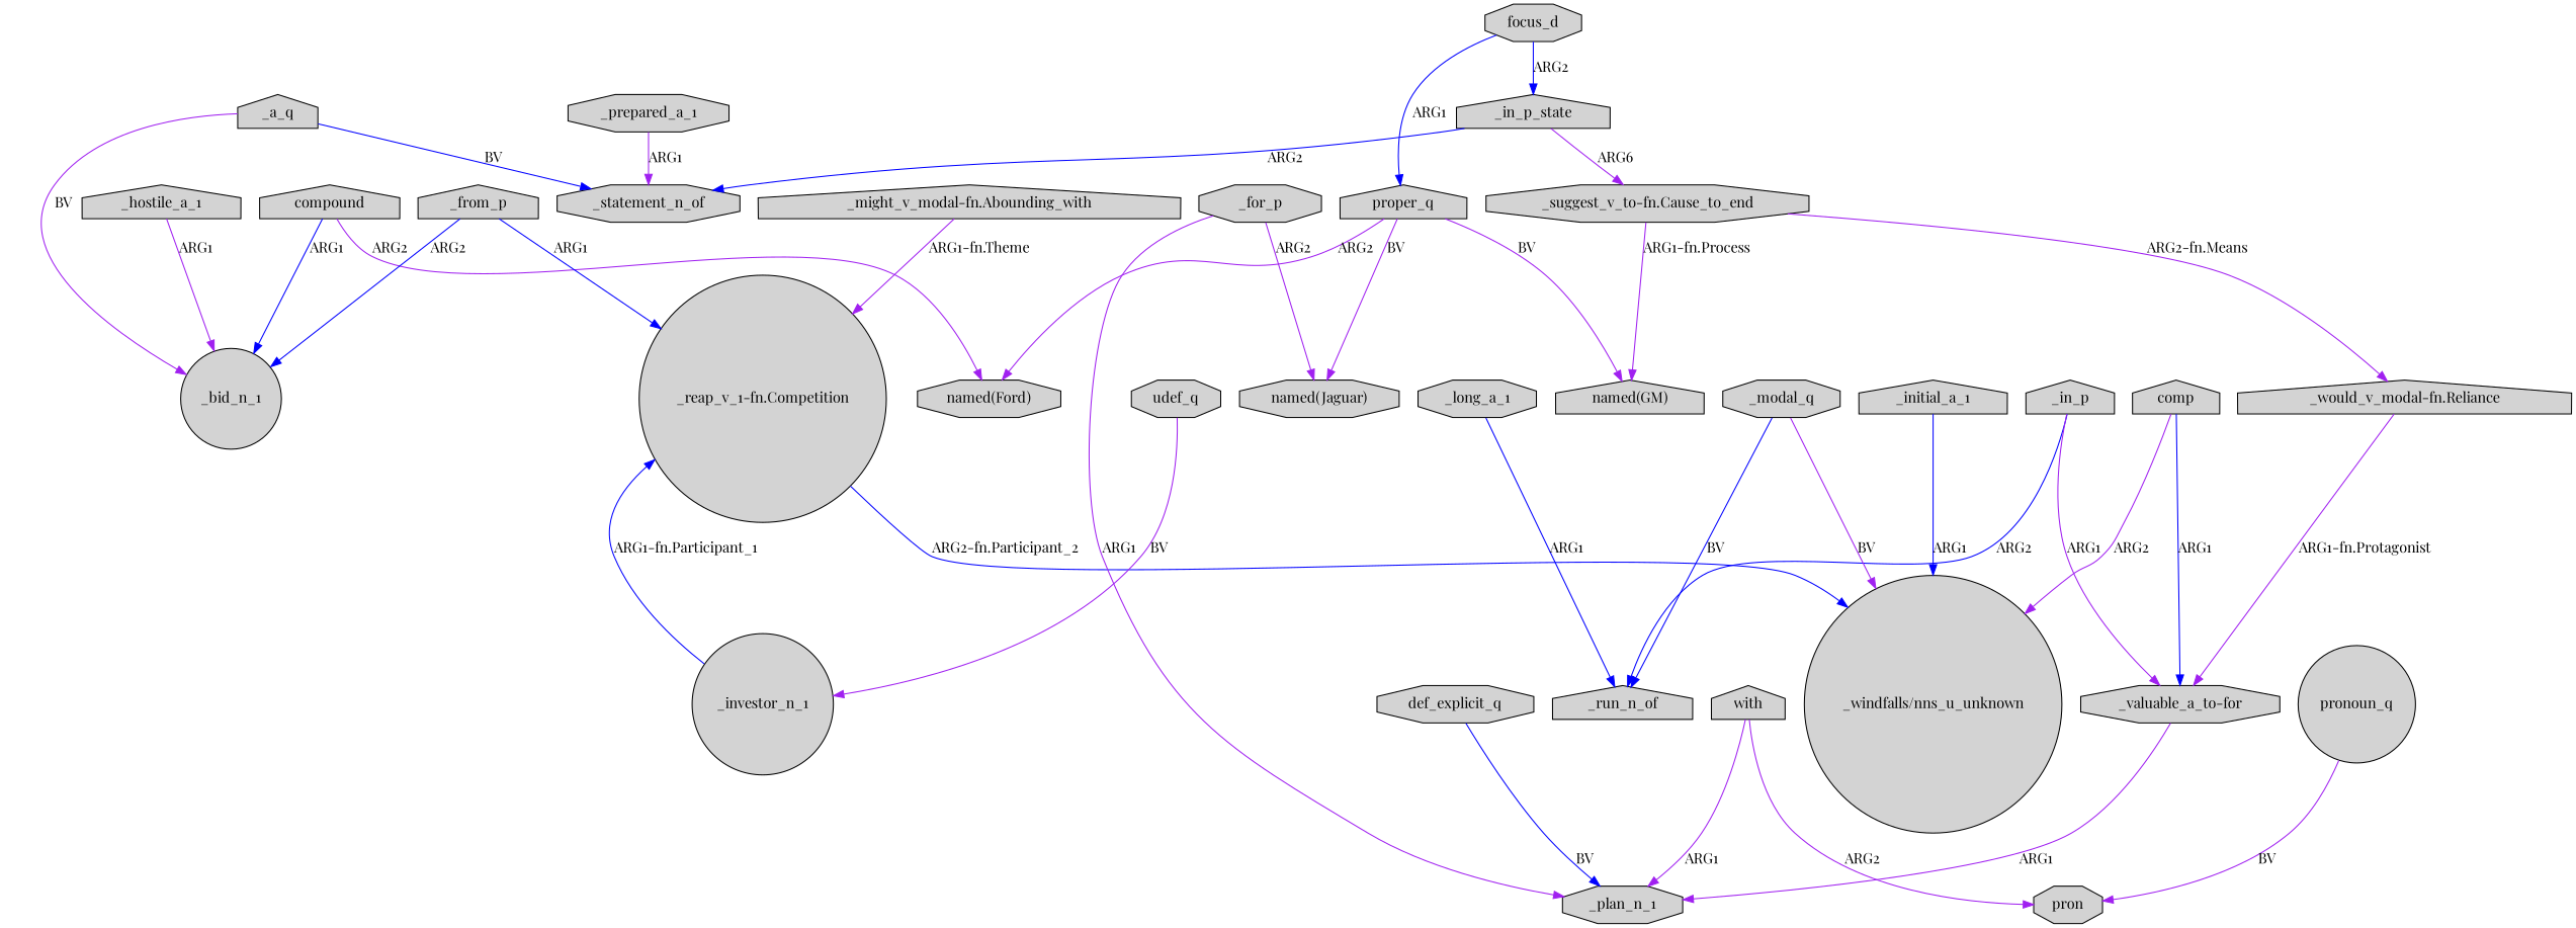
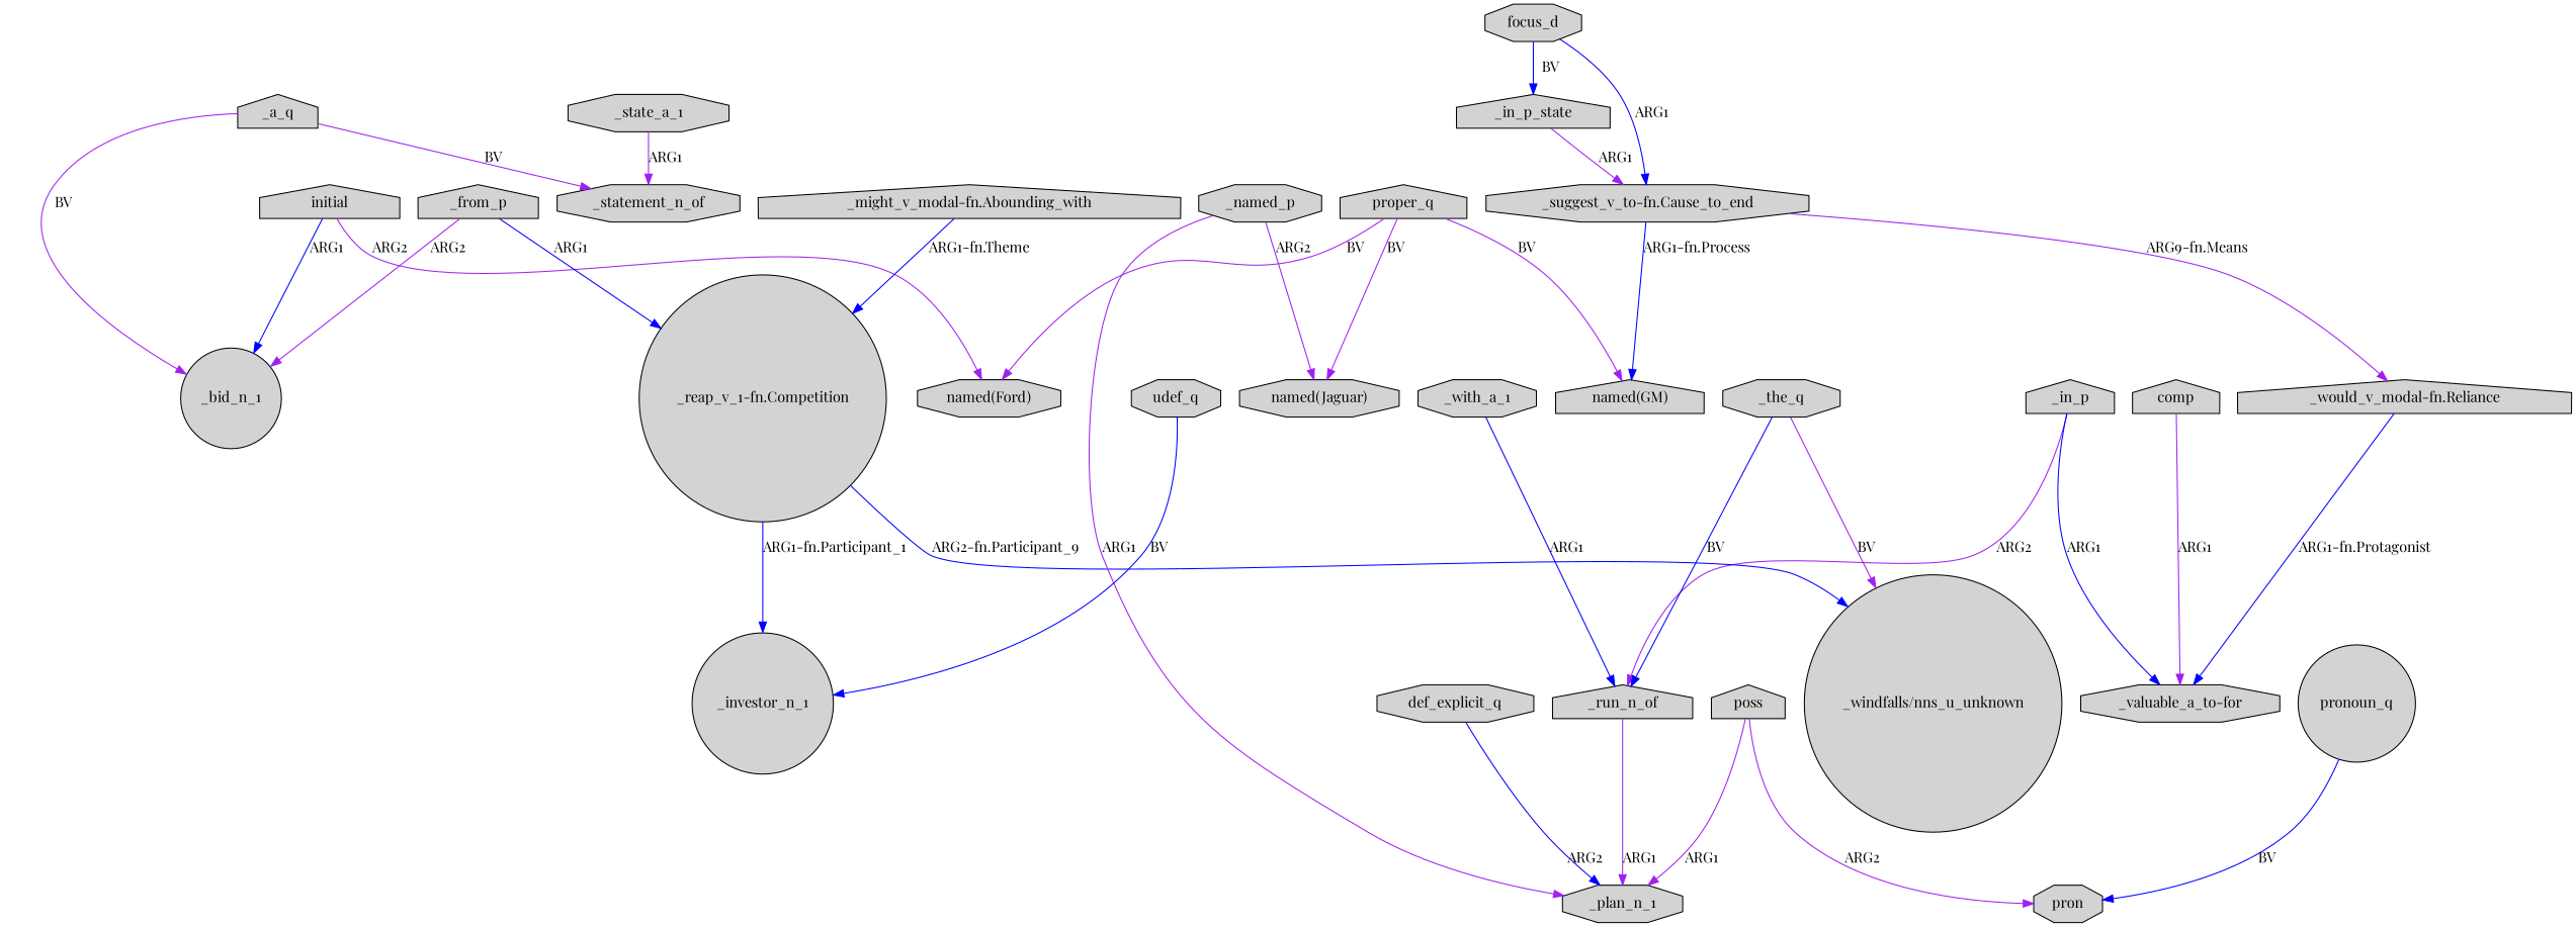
  digraph {
    fontname="Playfair Display"
    node [fontname="Playfair Display" shape=house style=filled]
    edge [color=purple fontname="Playfair Display"]
    _bid_n_1 [shape=circle]
    _a_q
    _statement_n_of [shape=octagon]
    focus_d [shape=octagon]
    _in_p_state
    "_suggest_v_to-fn.Cause_to_end" [shape=octagon]
    "named(GM)"
    "_would_v_modal-fn.Reliance"
-   _long_a_1 [shape=octagon]
+   _long_a_1 [shape=octagon label=_with_a_1]
    _run_n_of
    "named(Ford)" [shape=octagon]
    proper_q
    "named(Jaguar)" [shape=octagon]
    "_windfalls/nns_u_unknown" [shape=circle]
    comp
    "_valuable_a_to-for" [shape=octagon]
    _plan_n_1 [shape=octagon]
    _in_p
-   _prepared_a_1 [shape=octagon]
+   _prepared_a_1 [shape=octagon label=_state_a_1]
    "_reap_v_1-fn.Competition" [shape=circle]
    _investor_n_1 [shape=circle]
    def_explicit_q [shape=octagon]
-   _the_q [shape=octagon label=_modal_q]
-   compound
+   _the_q [shape=octagon]
+   compound [label=initial]
    _from_p
    pronoun_q [shape=circle]
    pron [shape=octagon]
-   poss [label=with]
-   _hostile_a_1
+   poss
    "_might_v_modal-fn.Abounding_with"
-   _initial_a_1
-   _for_p [shape=octagon]
+   _for_p [shape=octagon label=_named_p]
    udef_q [shape=octagon]
    _a_q -> _bid_n_1 [label=BV]
-   _a_q -> _statement_n_of [color=blue label=BV]
-   focus_d -> _in_p_state [color=blue label=ARG2]
-   focus_d -> proper_q [color=blue label=ARG1]
-   _in_p_state -> _statement_n_of [color=blue label=ARG2]
-   _in_p_state -> "_suggest_v_to-fn.Cause_to_end" [label=ARG6]
-   "_suggest_v_to-fn.Cause_to_end" -> "named(GM)" [label="ARG1-fn.Process"]
-   "_suggest_v_to-fn.Cause_to_end" -> "_would_v_modal-fn.Reliance" [label="ARG2-fn.Means"]
-   "_would_v_modal-fn.Reliance" -> "_valuable_a_to-for" [label="ARG1-fn.Protagonist"]
+   _a_q -> _statement_n_of [label=BV]
+   focus_d -> _in_p_state [color=blue label=BV]
+   focus_d -> "_suggest_v_to-fn.Cause_to_end" [color=blue label=ARG1]
+   _in_p_state -> "_suggest_v_to-fn.Cause_to_end" [label=ARG1]
+   "_suggest_v_to-fn.Cause_to_end" -> "named(GM)" [color=blue label="ARG1-fn.Process"]
+   "_suggest_v_to-fn.Cause_to_end" -> "_would_v_modal-fn.Reliance" [label="ARG9-fn.Means"]
+   "_would_v_modal-fn.Reliance" -> "_valuable_a_to-for" [color=blue label="ARG1-fn.Protagonist"]
    _long_a_1 -> _run_n_of [color=blue label=ARG1]
    proper_q -> "named(GM)" [label=BV]
-   proper_q -> "named(Ford)" [label=ARG2]
+   proper_q -> "named(Ford)" [label=BV]
    proper_q -> "named(Jaguar)" [label=BV]
-   comp -> "_windfalls/nns_u_unknown" [label=ARG2]
-   comp -> "_valuable_a_to-for" [color=blue label=ARG1]
-   "_valuable_a_to-for" -> _plan_n_1 [label=ARG1]
-   _in_p -> _run_n_of [color=blue label=ARG2]
-   _in_p -> "_valuable_a_to-for" [label=ARG1]
+   comp -> "_valuable_a_to-for" [label=ARG1]
+   _run_n_of -> _plan_n_1 [label=ARG1]
+   _in_p -> _run_n_of [label=ARG2]
+   _in_p -> "_valuable_a_to-for" [color=blue label=ARG1]
    _prepared_a_1 -> _statement_n_of [label=ARG1]
-   "_reap_v_1-fn.Competition" -> "_windfalls/nns_u_unknown" [color=blue label="ARG2-fn.Participant_2"]
-   _investor_n_1 -> "_reap_v_1-fn.Competition" [color=blue label="ARG1-fn.Participant_1"]
-   def_explicit_q -> _plan_n_1 [color=blue label=BV]
+   "_reap_v_1-fn.Competition" -> "_windfalls/nns_u_unknown" [color=blue label="ARG2-fn.Participant_9"]
+   "_reap_v_1-fn.Competition" -> _investor_n_1 [color=blue label="ARG1-fn.Participant_1"]
+   def_explicit_q -> _plan_n_1 [color=blue label=ARG2]
    _the_q -> _run_n_of [color=blue label=BV]
    _the_q -> "_windfalls/nns_u_unknown" [label=BV]
    compound -> _bid_n_1 [color=blue label=ARG1]
    compound -> "named(Ford)" [label=ARG2]
-   _from_p -> _bid_n_1 [color=blue label=ARG2]
+   _from_p -> _bid_n_1 [label=ARG2]
    _from_p -> "_reap_v_1-fn.Competition" [color=blue label=ARG1]
-   pronoun_q -> pron [label=BV]
+   pronoun_q -> pron [color=blue label=BV]
    poss -> _plan_n_1 [label=ARG1]
    poss -> pron [label=ARG2]
-   _hostile_a_1 -> _bid_n_1 [label=ARG1]
-   "_might_v_modal-fn.Abounding_with" -> "_reap_v_1-fn.Competition" [label="ARG1-fn.Theme"]
-   _initial_a_1 -> "_windfalls/nns_u_unknown" [color=blue label=ARG1]
+   "_might_v_modal-fn.Abounding_with" -> "_reap_v_1-fn.Competition" [color=blue label="ARG1-fn.Theme"]
    _for_p -> "named(Jaguar)" [label=ARG2]
    _for_p -> _plan_n_1 [label=ARG1]
-   udef_q -> _investor_n_1 [label=BV]
+   udef_q -> _investor_n_1 [color=blue label=BV]
  }
